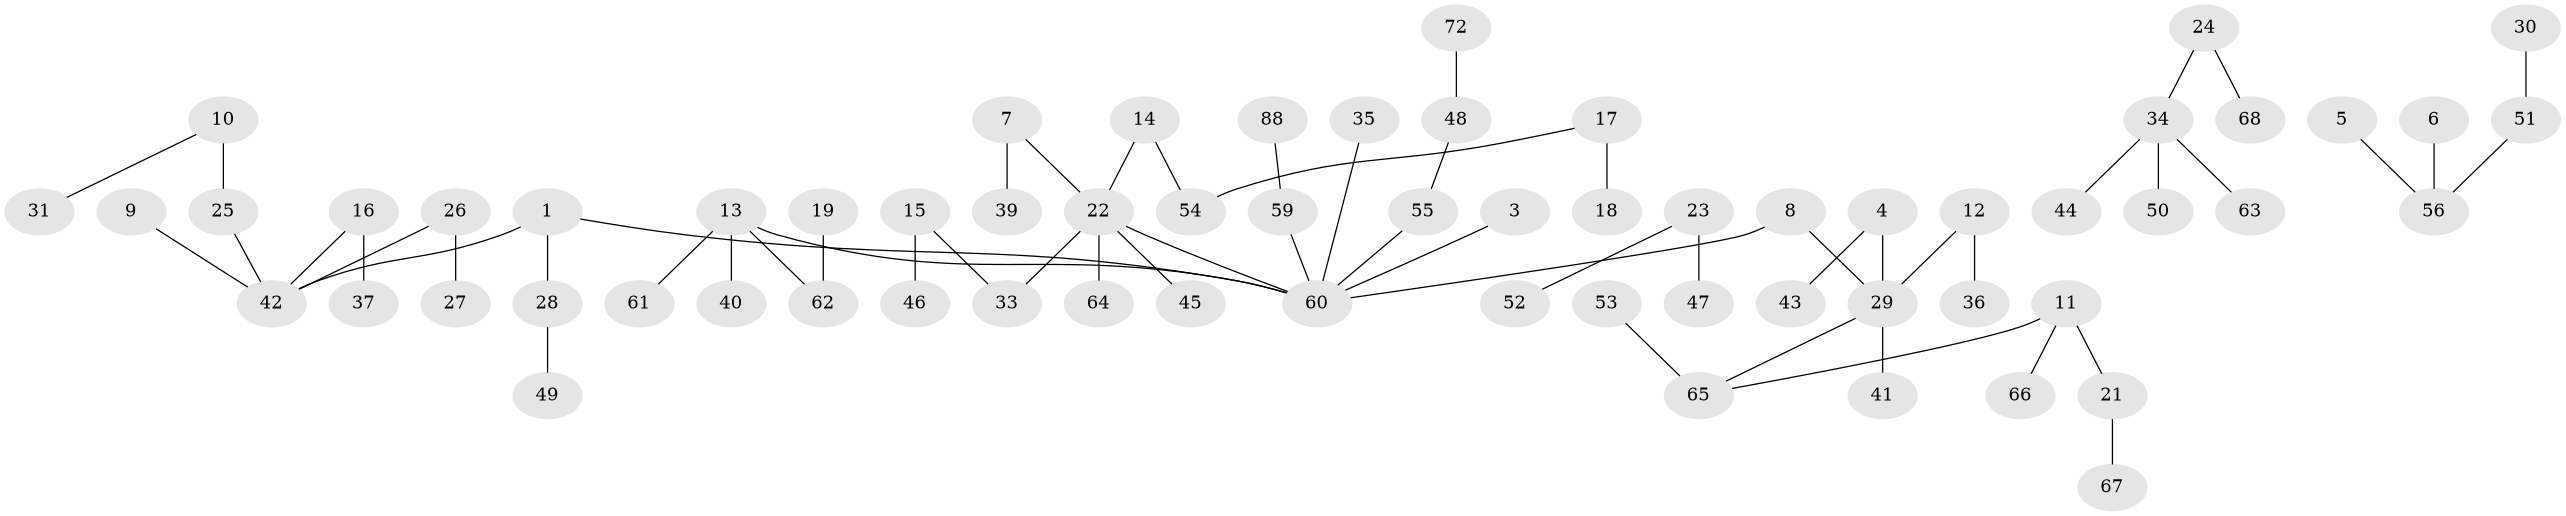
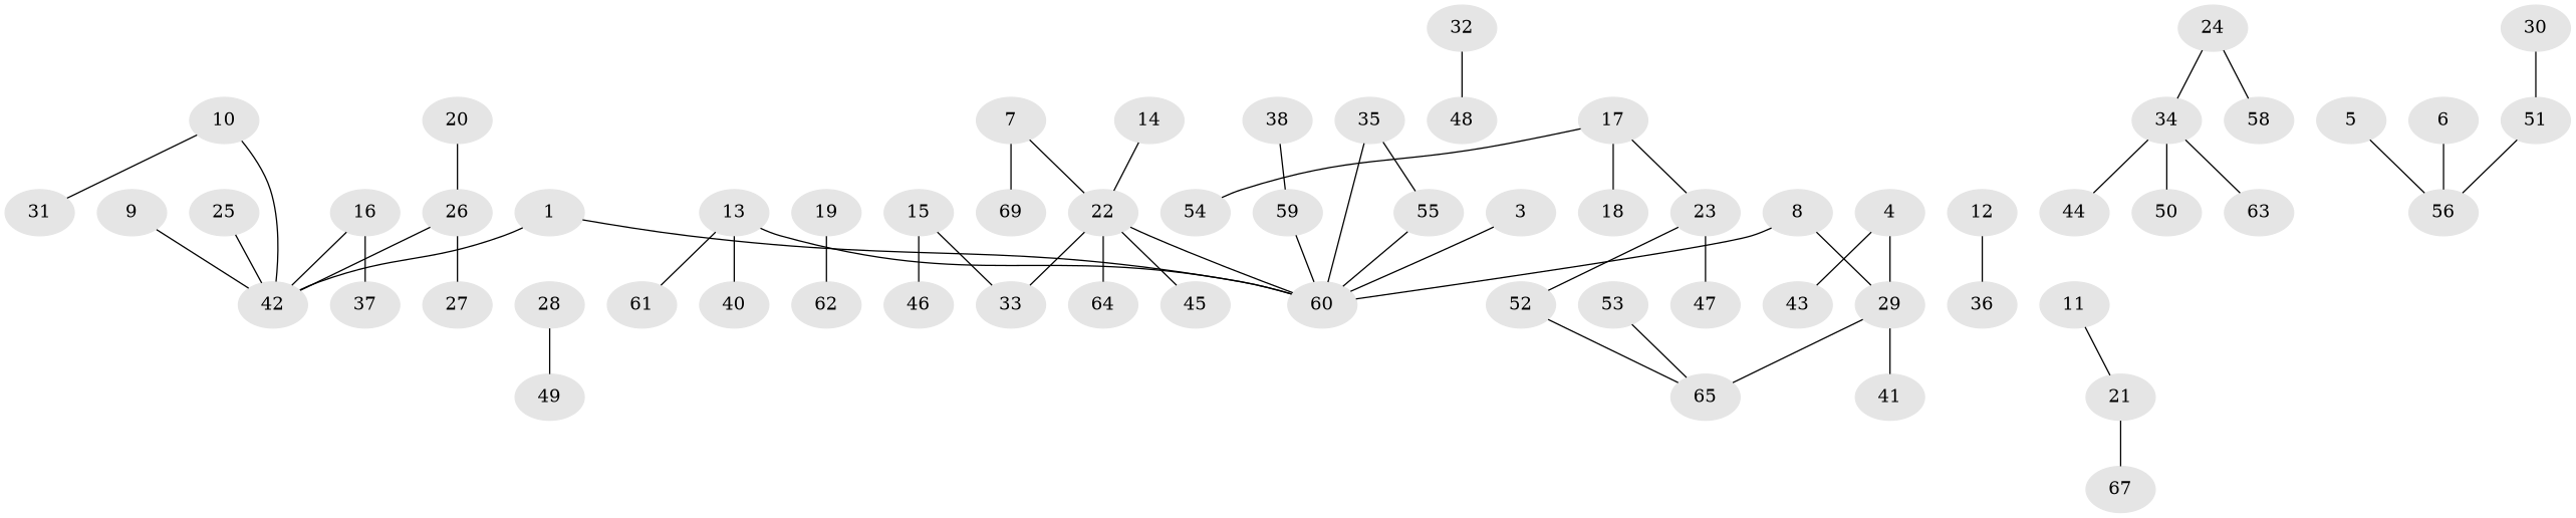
  graph {
    node [color=gray90 style=filled]
    edge [weight=1.0]
    1
    28
    42
    60
    49
    13
    40
    61
    62
    34
    44
    50
    63
    3
    4
    29
    43
    65
    41
    5
    56
    6
    7
    22
-   39
+   39 [label=69]
    33
    45
    64
    8
    9
    10
    31
    11
    21
-   66
    n36 [label=67]
    12
    36
    14
    54
    15
    46
    16
    37
    17
    18
    23
    47
    52
    19
+   20
    26
    27
    24
-   58 [label=68]
+   58
    25
    30
    51
-   32 [label=72]
+   32
    48
    55
    35
-   38 [label=88]
+   38
    59
    53
-   1 -- 28
    1 -- 42
    1 -- 60
    28 -- 49
    13 -- 60
    13 -- 40
    13 -- 61
-   13 -- 62
    34 -- 44
    34 -- 50
    34 -- 63
    3 -- 60
    4 -- 29
    4 -- 43
    29 -- 65
    29 -- 41
    5 -- 56
    6 -- 56
    7 -- 22
    7 -- 39
    22 -- 60
    22 -- 33
    22 -- 45
    22 -- 64
    8 -- 60
    8 -- 29
    9 -- 42
-   10 -- 25
+   10 -- 42
    10 -- 31
-   11 -- 65
+   52 -- 65
    11 -- 21
-   11 -- 66
    21 -- n36
-   12 -- 29
    12 -- 36
    14 -- 22
-   14 -- 54
    15 -- 33
    15 -- 46
    16 -- 42
    16 -- 37
    17 -- 54
    17 -- 18
+   17 -- 23
    23 -- 47
    23 -- 52
    19 -- 62
+   20 -- 26
    26 -- 42
    26 -- 27
    24 -- 34
    24 -- 58
    25 -- 42
    30 -- 51
    51 -- 56
    32 -- 48
-   48 -- 55
+   35 -- 55
    55 -- 60
    35 -- 60
    38 -- 59
    59 -- 60
    53 -- 65
  }
